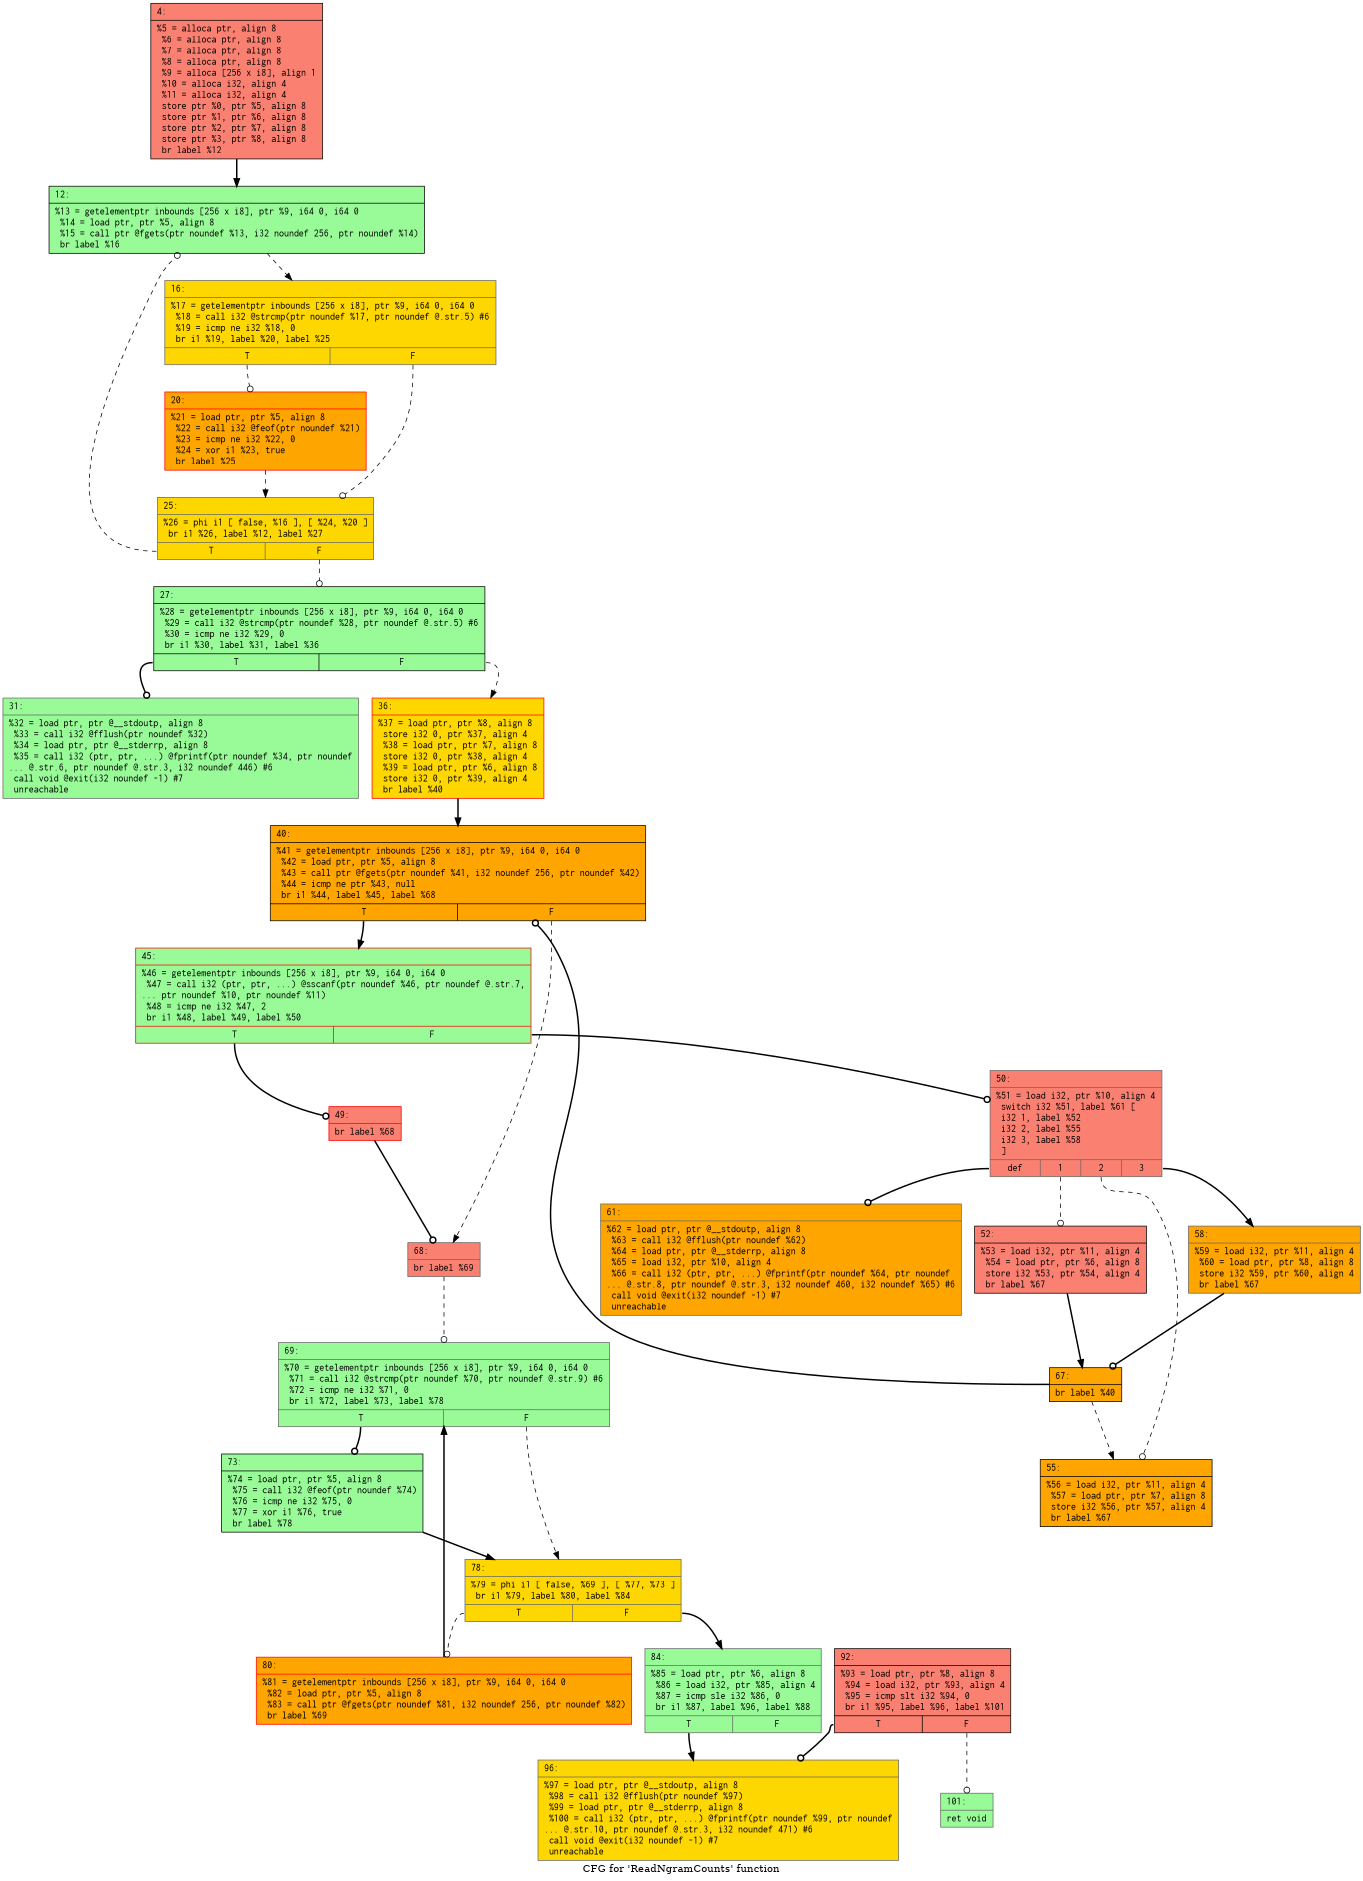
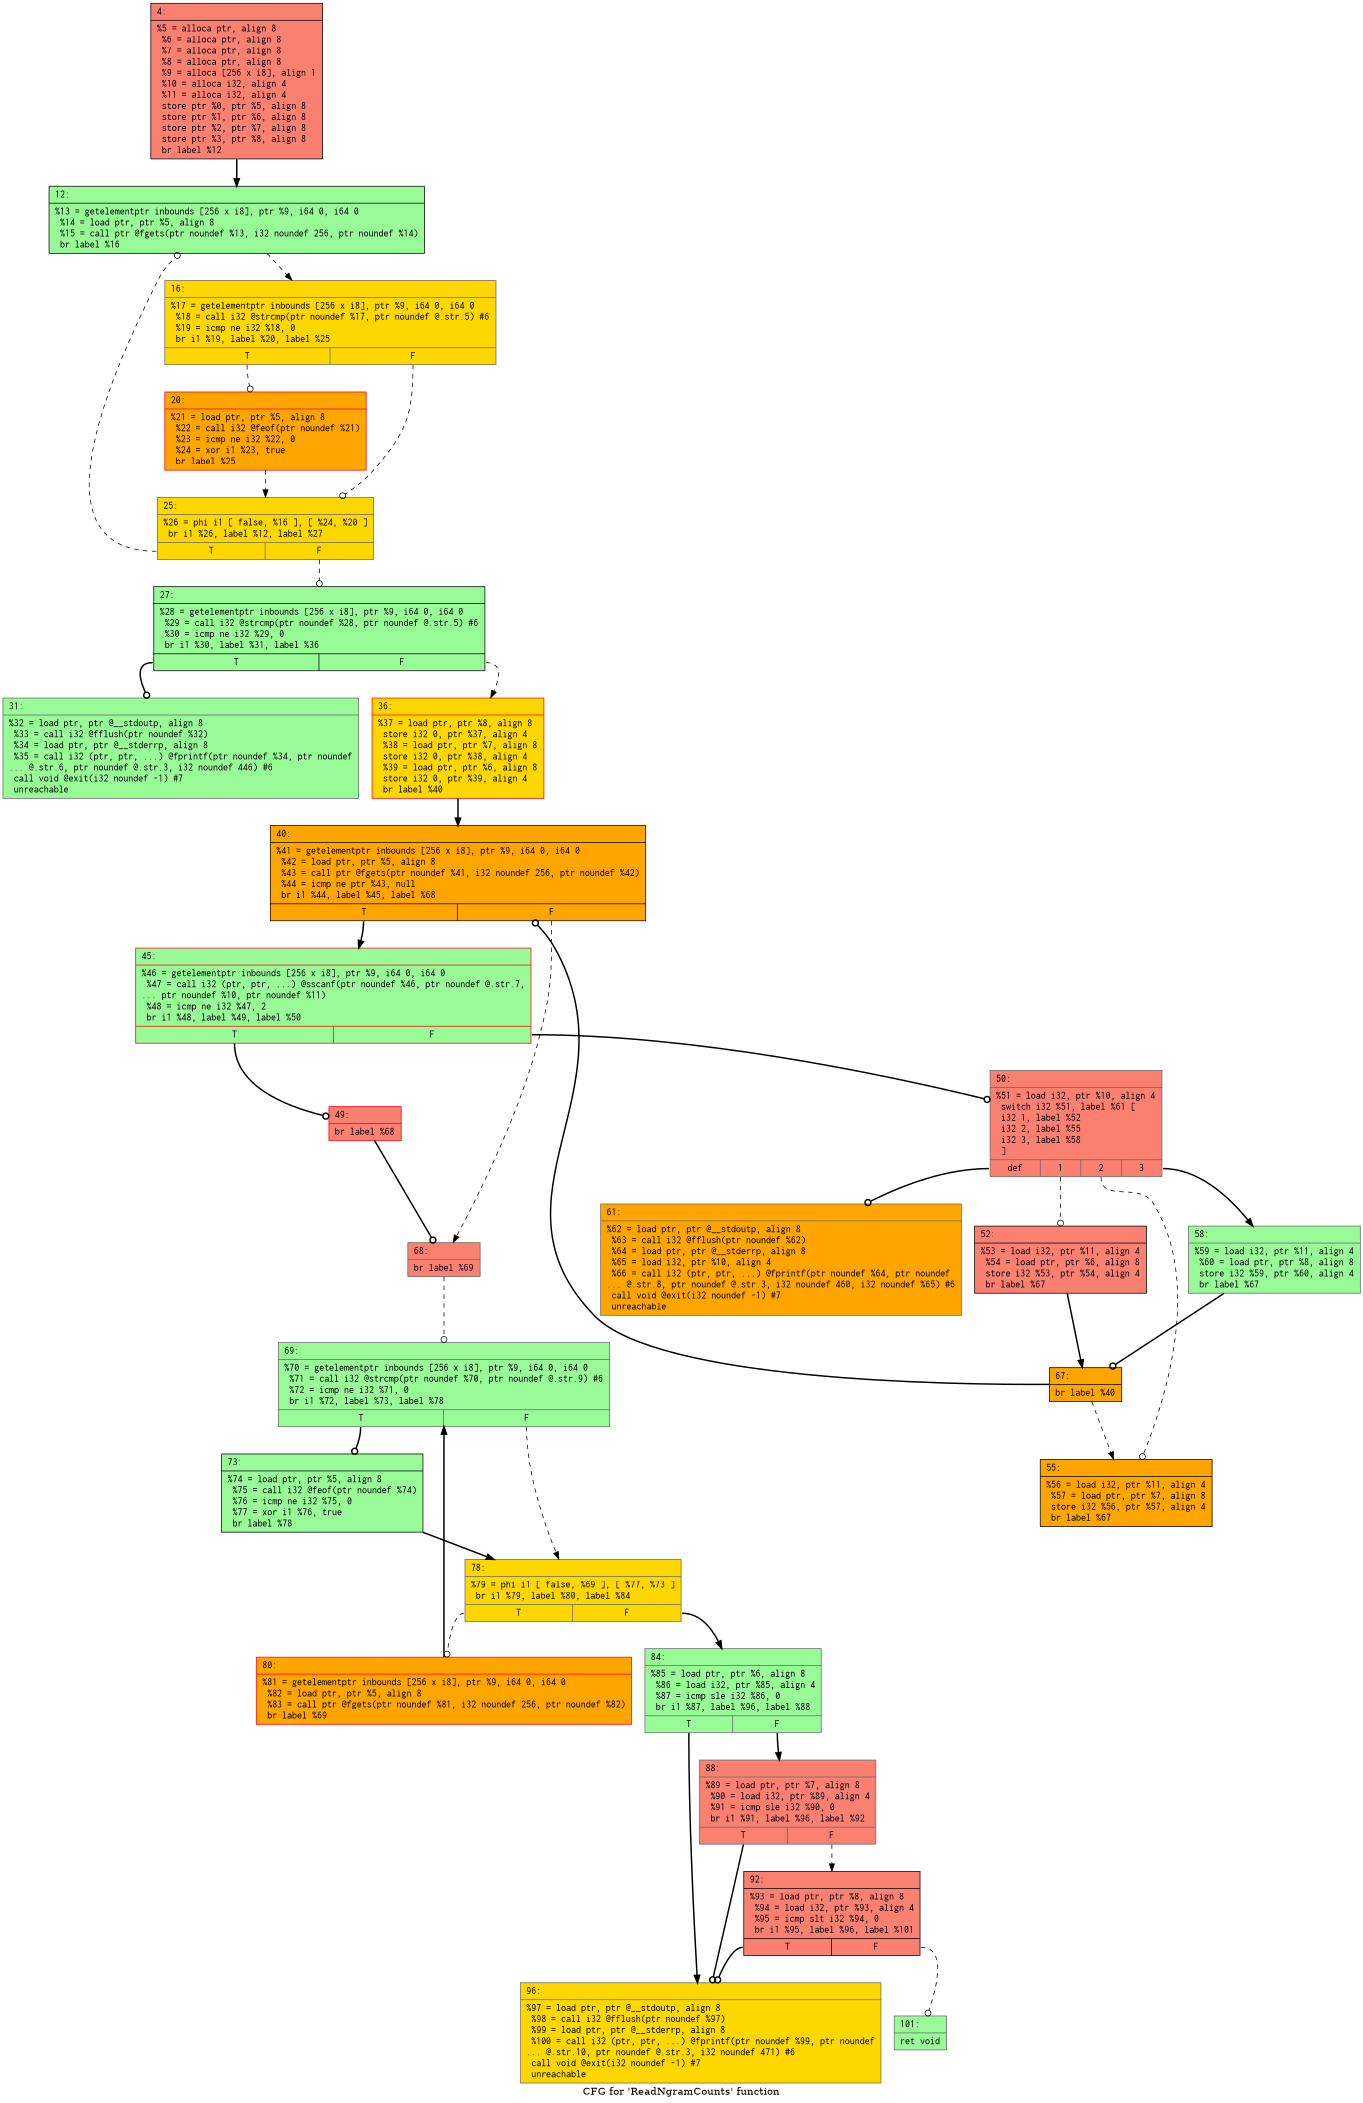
  digraph {
    label="CFG for 'ReadNgramCounts' function"
    node [color=gray40 fillcolor=palegreen fontname=Courier shape=record style=filled]
    edge [arrowhead=odot style=bold]
    n1 [color=black fillcolor=salmon label="{4:\l|  %5 = alloca ptr, align 8\l  %6 = alloca ptr, align 8\l  %7 = alloca ptr, align 8\l  %8 = alloca ptr, align 8\l  %9 = alloca [256 x i8], align 1\l  %10 = alloca i32, align 4\l  %11 = alloca i32, align 4\l  store ptr %0, ptr %5, align 8\l  store ptr %1, ptr %6, align 8\l  store ptr %2, ptr %7, align 8\l  store ptr %3, ptr %8, align 8\l  br label %12\l}"]
    n2 [color=black label="{12:\l|  %13 = getelementptr inbounds [256 x i8], ptr %9, i64 0, i64 0\l  %14 = load ptr, ptr %5, align 8\l  %15 = call ptr @fgets(ptr noundef %13, i32 noundef 256, ptr noundef %14)\l  br label %16\l}"]
    n3 [fillcolor=gold label="{16:\l|  %17 = getelementptr inbounds [256 x i8], ptr %9, i64 0, i64 0\l  %18 = call i32 @strcmp(ptr noundef %17, ptr noundef @.str.5) #6\l  %19 = icmp ne i32 %18, 0\l  br i1 %19, label %20, label %25\l|{<s0>T|<s1>F}}"]
    n4 [color=red fillcolor=orange label="{20:\l|  %21 = load ptr, ptr %5, align 8\l  %22 = call i32 @feof(ptr noundef %21)\l  %23 = icmp ne i32 %22, 0\l  %24 = xor i1 %23, true\l  br label %25\l}"]
    n5 [fillcolor=gold label="{25:\l|  %26 = phi i1 [ false, %16 ], [ %24, %20 ]\l  br i1 %26, label %12, label %27\l|{<s0>T|<s1>F}}"]
    n6 [color=black label="{27:\l|  %28 = getelementptr inbounds [256 x i8], ptr %9, i64 0, i64 0\l  %29 = call i32 @strcmp(ptr noundef %28, ptr noundef @.str.5) #6\l  %30 = icmp ne i32 %29, 0\l  br i1 %30, label %31, label %36\l|{<s0>T|<s1>F}}"]
    n7 [label="{31:\l|  %32 = load ptr, ptr @__stdoutp, align 8\l  %33 = call i32 @fflush(ptr noundef %32)\l  %34 = load ptr, ptr @__stderrp, align 8\l  %35 = call i32 (ptr, ptr, ...) @fprintf(ptr noundef %34, ptr noundef\l... @.str.6, ptr noundef @.str.3, i32 noundef 446) #6\l  call void @exit(i32 noundef -1) #7\l  unreachable\l}"]
    n8 [color=red fillcolor=gold label="{36:\l|  %37 = load ptr, ptr %8, align 8\l  store i32 0, ptr %37, align 4\l  %38 = load ptr, ptr %7, align 8\l  store i32 0, ptr %38, align 4\l  %39 = load ptr, ptr %6, align 8\l  store i32 0, ptr %39, align 4\l  br label %40\l}"]
    n9 [color=black fillcolor=orange label="{40:\l|  %41 = getelementptr inbounds [256 x i8], ptr %9, i64 0, i64 0\l  %42 = load ptr, ptr %5, align 8\l  %43 = call ptr @fgets(ptr noundef %41, i32 noundef 256, ptr noundef %42)\l  %44 = icmp ne ptr %43, null\l  br i1 %44, label %45, label %68\l|{<s0>T|<s1>F}}"]
    n10 [color=red label="{45:\l|  %46 = getelementptr inbounds [256 x i8], ptr %9, i64 0, i64 0\l  %47 = call i32 (ptr, ptr, ...) @sscanf(ptr noundef %46, ptr noundef @.str.7,\l... ptr noundef %10, ptr noundef %11)\l  %48 = icmp ne i32 %47, 2\l  br i1 %48, label %49, label %50\l|{<s0>T|<s1>F}}"]
    n11 [fillcolor=salmon label="{68:\l|  br label %69\l}"]
    n12 [color=red fillcolor=salmon label="{49:\l|  br label %68\l}"]
    n13 [fillcolor=salmon label="{50:\l|  %51 = load i32, ptr %10, align 4\l  switch i32 %51, label %61 [\l    i32 1, label %52\l    i32 2, label %55\l    i32 3, label %58\l  ]\l|{<s0>def|<s1>1|<s2>2|<s3>3}}"]
    n14 [label="{69:\l|  %70 = getelementptr inbounds [256 x i8], ptr %9, i64 0, i64 0\l  %71 = call i32 @strcmp(ptr noundef %70, ptr noundef @.str.9) #6\l  %72 = icmp ne i32 %71, 0\l  br i1 %72, label %73, label %78\l|{<s0>T|<s1>F}}"]
    n15 [fillcolor=orange label="{61:\l|  %62 = load ptr, ptr @__stdoutp, align 8\l  %63 = call i32 @fflush(ptr noundef %62)\l  %64 = load ptr, ptr @__stderrp, align 8\l  %65 = load i32, ptr %10, align 4\l  %66 = call i32 (ptr, ptr, ...) @fprintf(ptr noundef %64, ptr noundef\l... @.str.8, ptr noundef @.str.3, i32 noundef 460, i32 noundef %65) #6\l  call void @exit(i32 noundef -1) #7\l  unreachable\l}"]
    n16 [color=black fillcolor=salmon label="{52:\l|  %53 = load i32, ptr %11, align 4\l  %54 = load ptr, ptr %6, align 8\l  store i32 %53, ptr %54, align 4\l  br label %67\l}"]
    n17 [color=black fillcolor=orange label="{55:\l|  %56 = load i32, ptr %11, align 4\l  %57 = load ptr, ptr %7, align 8\l  store i32 %56, ptr %57, align 4\l  br label %67\l}"]
-   n18 [fillcolor=orange label="{58:\l|  %59 = load i32, ptr %11, align 4\l  %60 = load ptr, ptr %8, align 8\l  store i32 %59, ptr %60, align 4\l  br label %67\l}"]
+   n18 [label="{58:\l|  %59 = load i32, ptr %11, align 4\l  %60 = load ptr, ptr %8, align 8\l  store i32 %59, ptr %60, align 4\l  br label %67\l}"]
    n19 [color=black label="{73:\l|  %74 = load ptr, ptr %5, align 8\l  %75 = call i32 @feof(ptr noundef %74)\l  %76 = icmp ne i32 %75, 0\l  %77 = xor i1 %76, true\l  br label %78\l}"]
    n20 [fillcolor=gold label="{78:\l|  %79 = phi i1 [ false, %69 ], [ %77, %73 ]\l  br i1 %79, label %80, label %84\l|{<s0>T|<s1>F}}"]
    n21 [color=black fillcolor=orange label="{67:\l|  br label %40\l}"]
    n22 [color=red fillcolor=orange label="{80:\l|  %81 = getelementptr inbounds [256 x i8], ptr %9, i64 0, i64 0\l  %82 = load ptr, ptr %5, align 8\l  %83 = call ptr @fgets(ptr noundef %81, i32 noundef 256, ptr noundef %82)\l  br label %69\l}"]
    n23 [label="{84:\l|  %85 = load ptr, ptr %6, align 8\l  %86 = load i32, ptr %85, align 4\l  %87 = icmp sle i32 %86, 0\l  br i1 %87, label %96, label %88\l|{<s0>T|<s1>F}}"]
    n24 [fillcolor=gold label="{96:\l|  %97 = load ptr, ptr @__stdoutp, align 8\l  %98 = call i32 @fflush(ptr noundef %97)\l  %99 = load ptr, ptr @__stderrp, align 8\l  %100 = call i32 (ptr, ptr, ...) @fprintf(ptr noundef %99, ptr noundef\l... @.str.10, ptr noundef @.str.3, i32 noundef 471) #6\l  call void @exit(i32 noundef -1) #7\l  unreachable\l}"]
+   n25 [fillcolor=salmon label="{88:\l|  %89 = load ptr, ptr %7, align 8\l  %90 = load i32, ptr %89, align 4\l  %91 = icmp sle i32 %90, 0\l  br i1 %91, label %96, label %92\l|{<s0>T|<s1>F}}"]
    n26 [color=black fillcolor=salmon label="{92:\l|  %93 = load ptr, ptr %8, align 8\l  %94 = load i32, ptr %93, align 4\l  %95 = icmp slt i32 %94, 0\l  br i1 %95, label %96, label %101\l|{<s0>T|<s1>F}}"]
    n27 [label="{101:\l|  ret void\l}"]
    n1 -> n2 [arrowhead=normal]
    n2 -> n3 [arrowhead=normal style=dashed]
    n3 -> n4 [style=dashed tailport=s0]
    n3 -> n5 [style=dashed tailport=s1]
    n4 -> n5 [arrowhead=normal style=dashed]
    n5 -> n2 [style=dashed tailport=s0]
    n5 -> n6 [style=dashed tailport=s1]
    n6 -> n7 [tailport=s0]
    n6 -> n8 [arrowhead=normal style=dashed tailport=s1]
    n8 -> n9 [arrowhead=normal]
    n9 -> n10 [arrowhead=normal tailport=s0]
    n9 -> n11 [arrowhead=normal style=dashed tailport=s1]
    n10 -> n12 [tailport=s0]
    n10 -> n13 [tailport=s1]
    n11 -> n14 [style=dashed]
    n12 -> n11
    n13 -> n15 [tailport=s0]
    n13 -> n16 [style=dashed tailport=s1]
    n13 -> n17 [style=dashed tailport=s2]
    n13 -> n18 [arrowhead=normal tailport=s3]
    n14 -> n19 [tailport=s0]
    n14 -> n20 [arrowhead=normal style=dashed tailport=s1]
    n16 -> n21 [arrowhead=normal]
    n18 -> n21
    n19 -> n20 [arrowhead=normal]
    n20 -> n22 [style=dashed tailport=s0]
    n20 -> n23 [arrowhead=normal tailport=s1]
    n21 -> n9
    n21 -> n17 [arrowhead=normal style=dashed]
    n22 -> n14 [arrowhead=normal]
    n23 -> n24 [arrowhead=normal tailport=s0]
+   n23 -> n25 [arrowhead=normal tailport=s1]
+   n25 -> n24 [tailport=s0]
+   n25 -> n26 [arrowhead=normal style=dashed tailport=s1]
    n26 -> n24 [tailport=s0]
    n26 -> n27 [style=dashed tailport=s1]
  }
